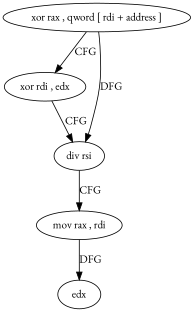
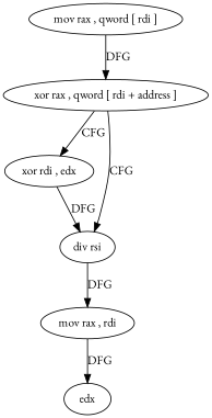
  digraph {
    fontname="EB Garamond"
    node [fontname="EB Garamond"]
    edge [fontname="EB Garamond"]
+   n1 [label="mov rax , qword [ rdi ]"]
    n2 [label="xor rax , qword [ rdi + address ]"]
    n3 [label="xor rdi , edx"]
    n4 [label="div rsi"]
    n5 [label="mov rax , rdi"]
    n6 [label=edx]
+   n1 -> n2 [label=DFG]
    n2 -> n3 [label=CFG]
-   n2 -> n4 [label=DFG]
-   n3 -> n4 [label=CFG]
-   n4 -> n5 [label=CFG]
+   n2 -> n4 [label=CFG]
+   n3 -> n4 [label=DFG]
+   n4 -> n5 [label=DFG]
    n5 -> n6 [label=DFG]
  }
